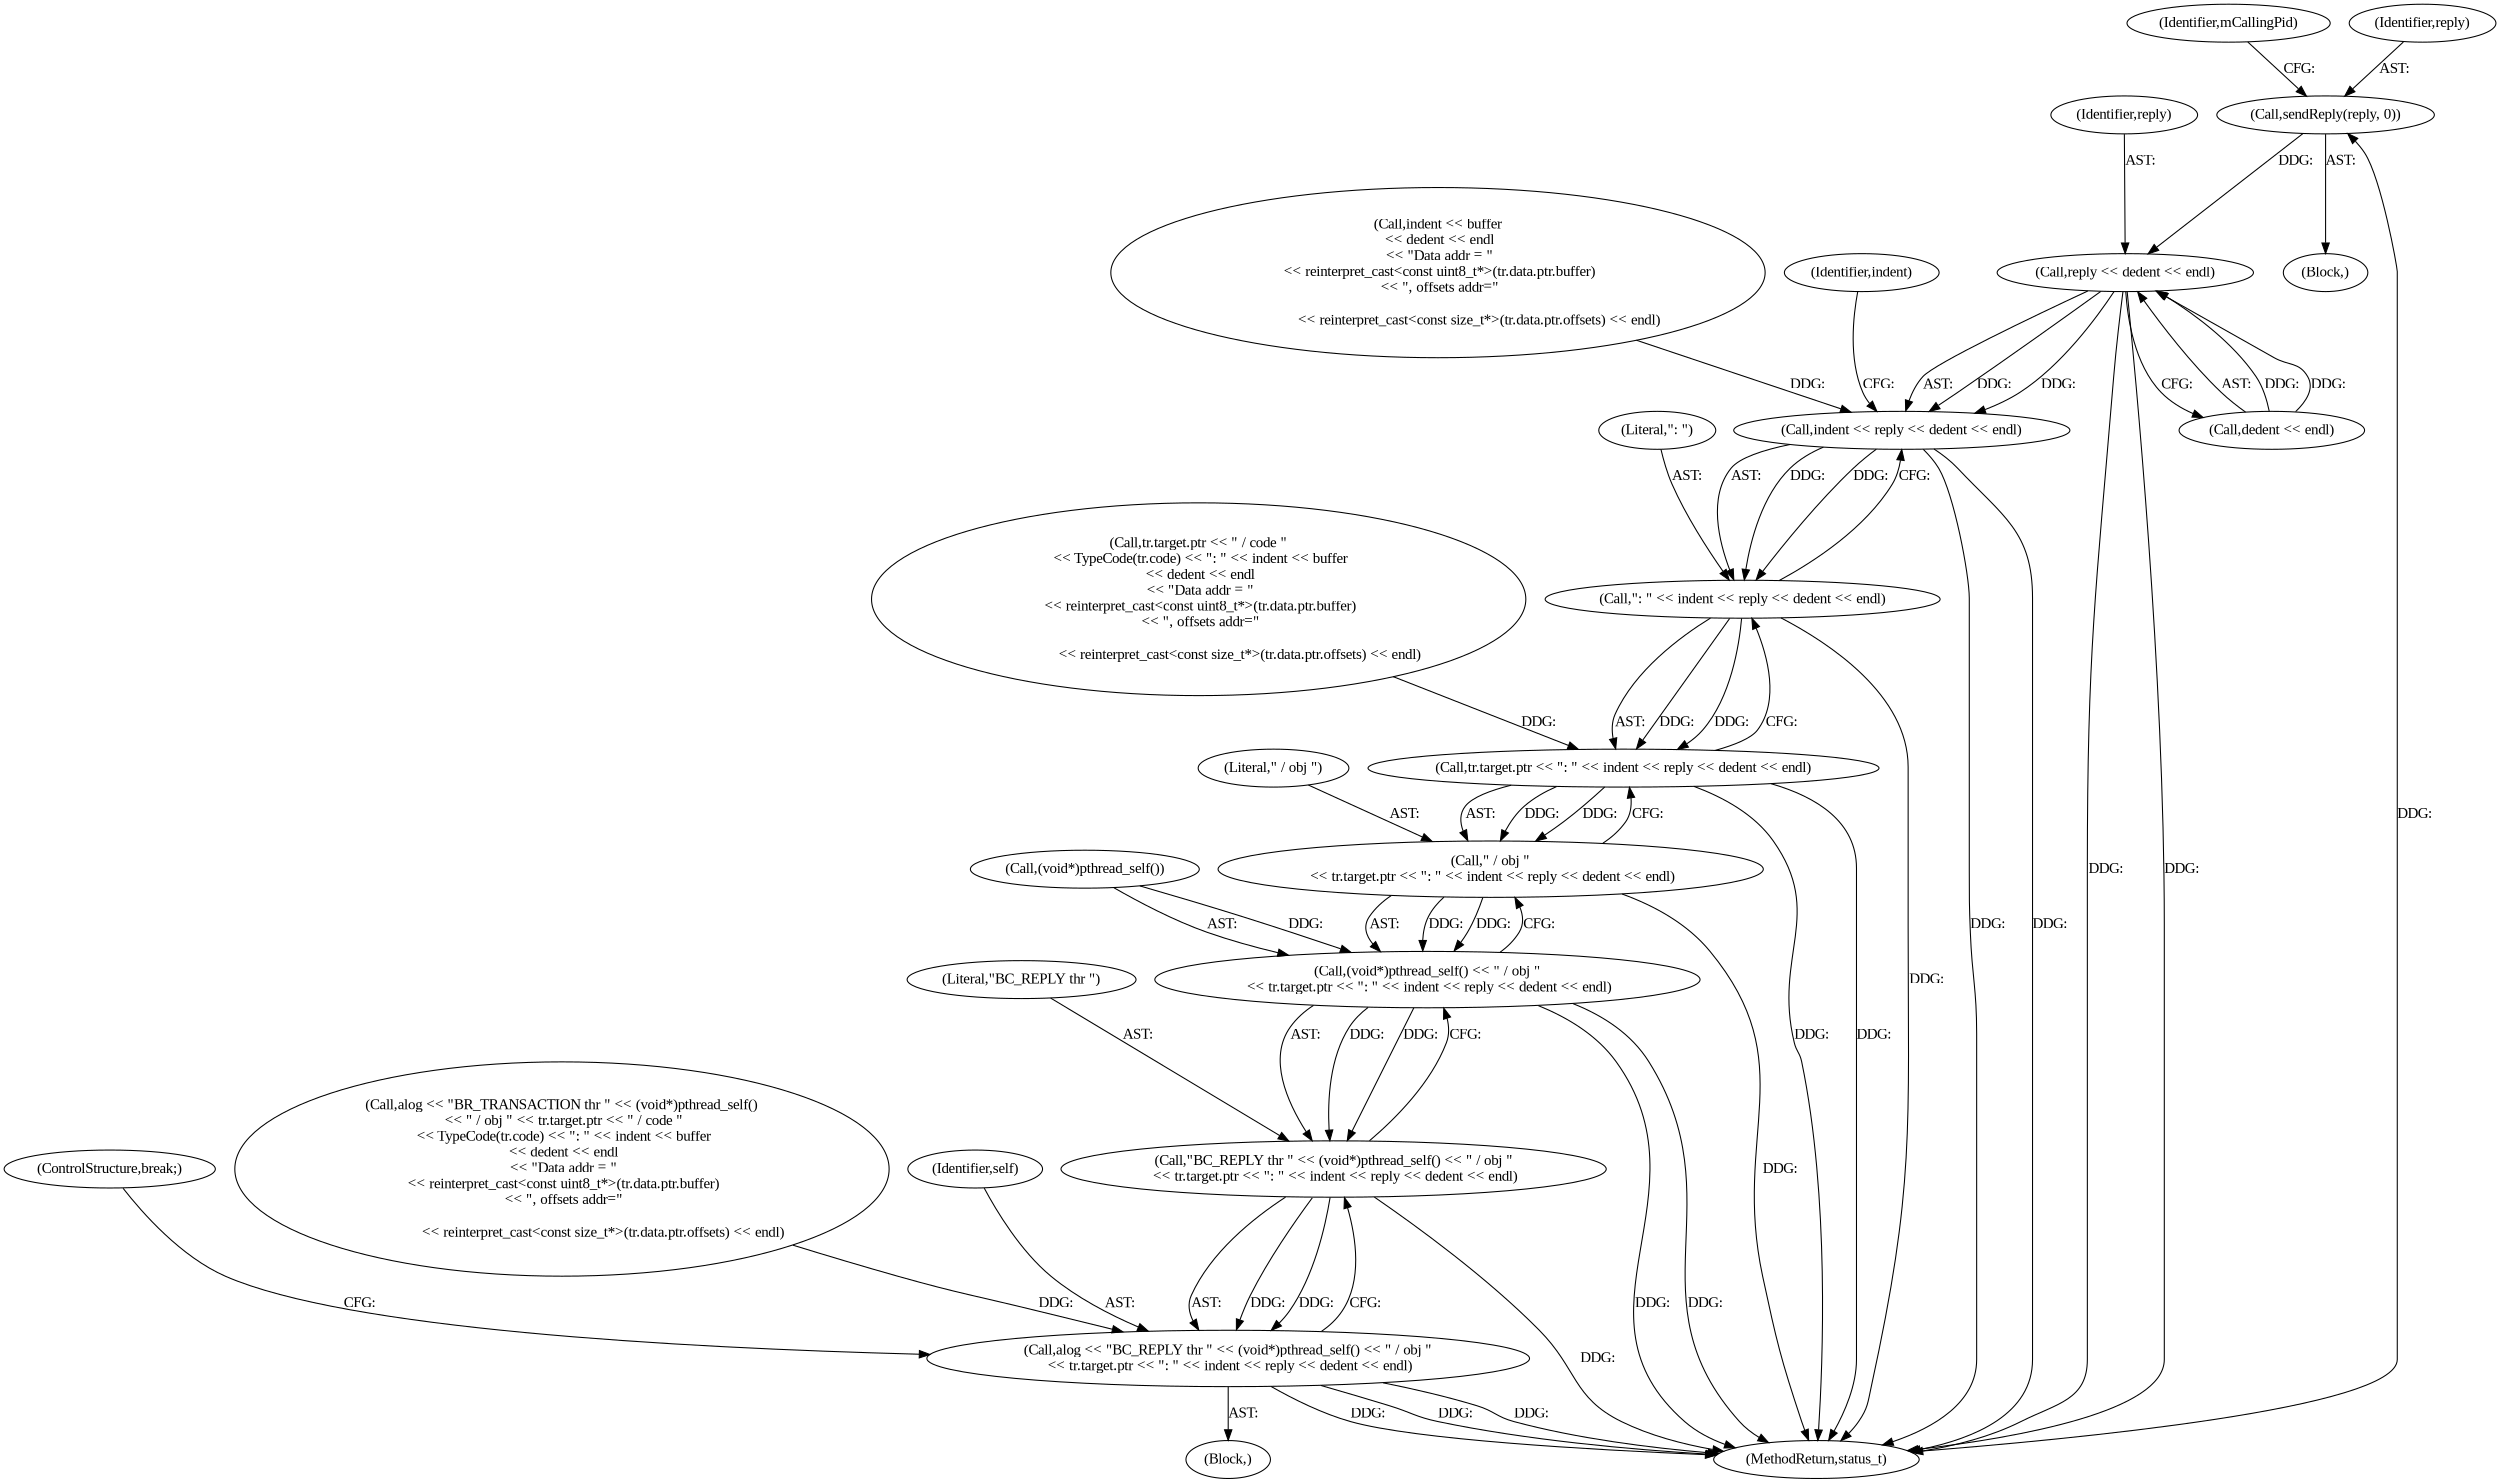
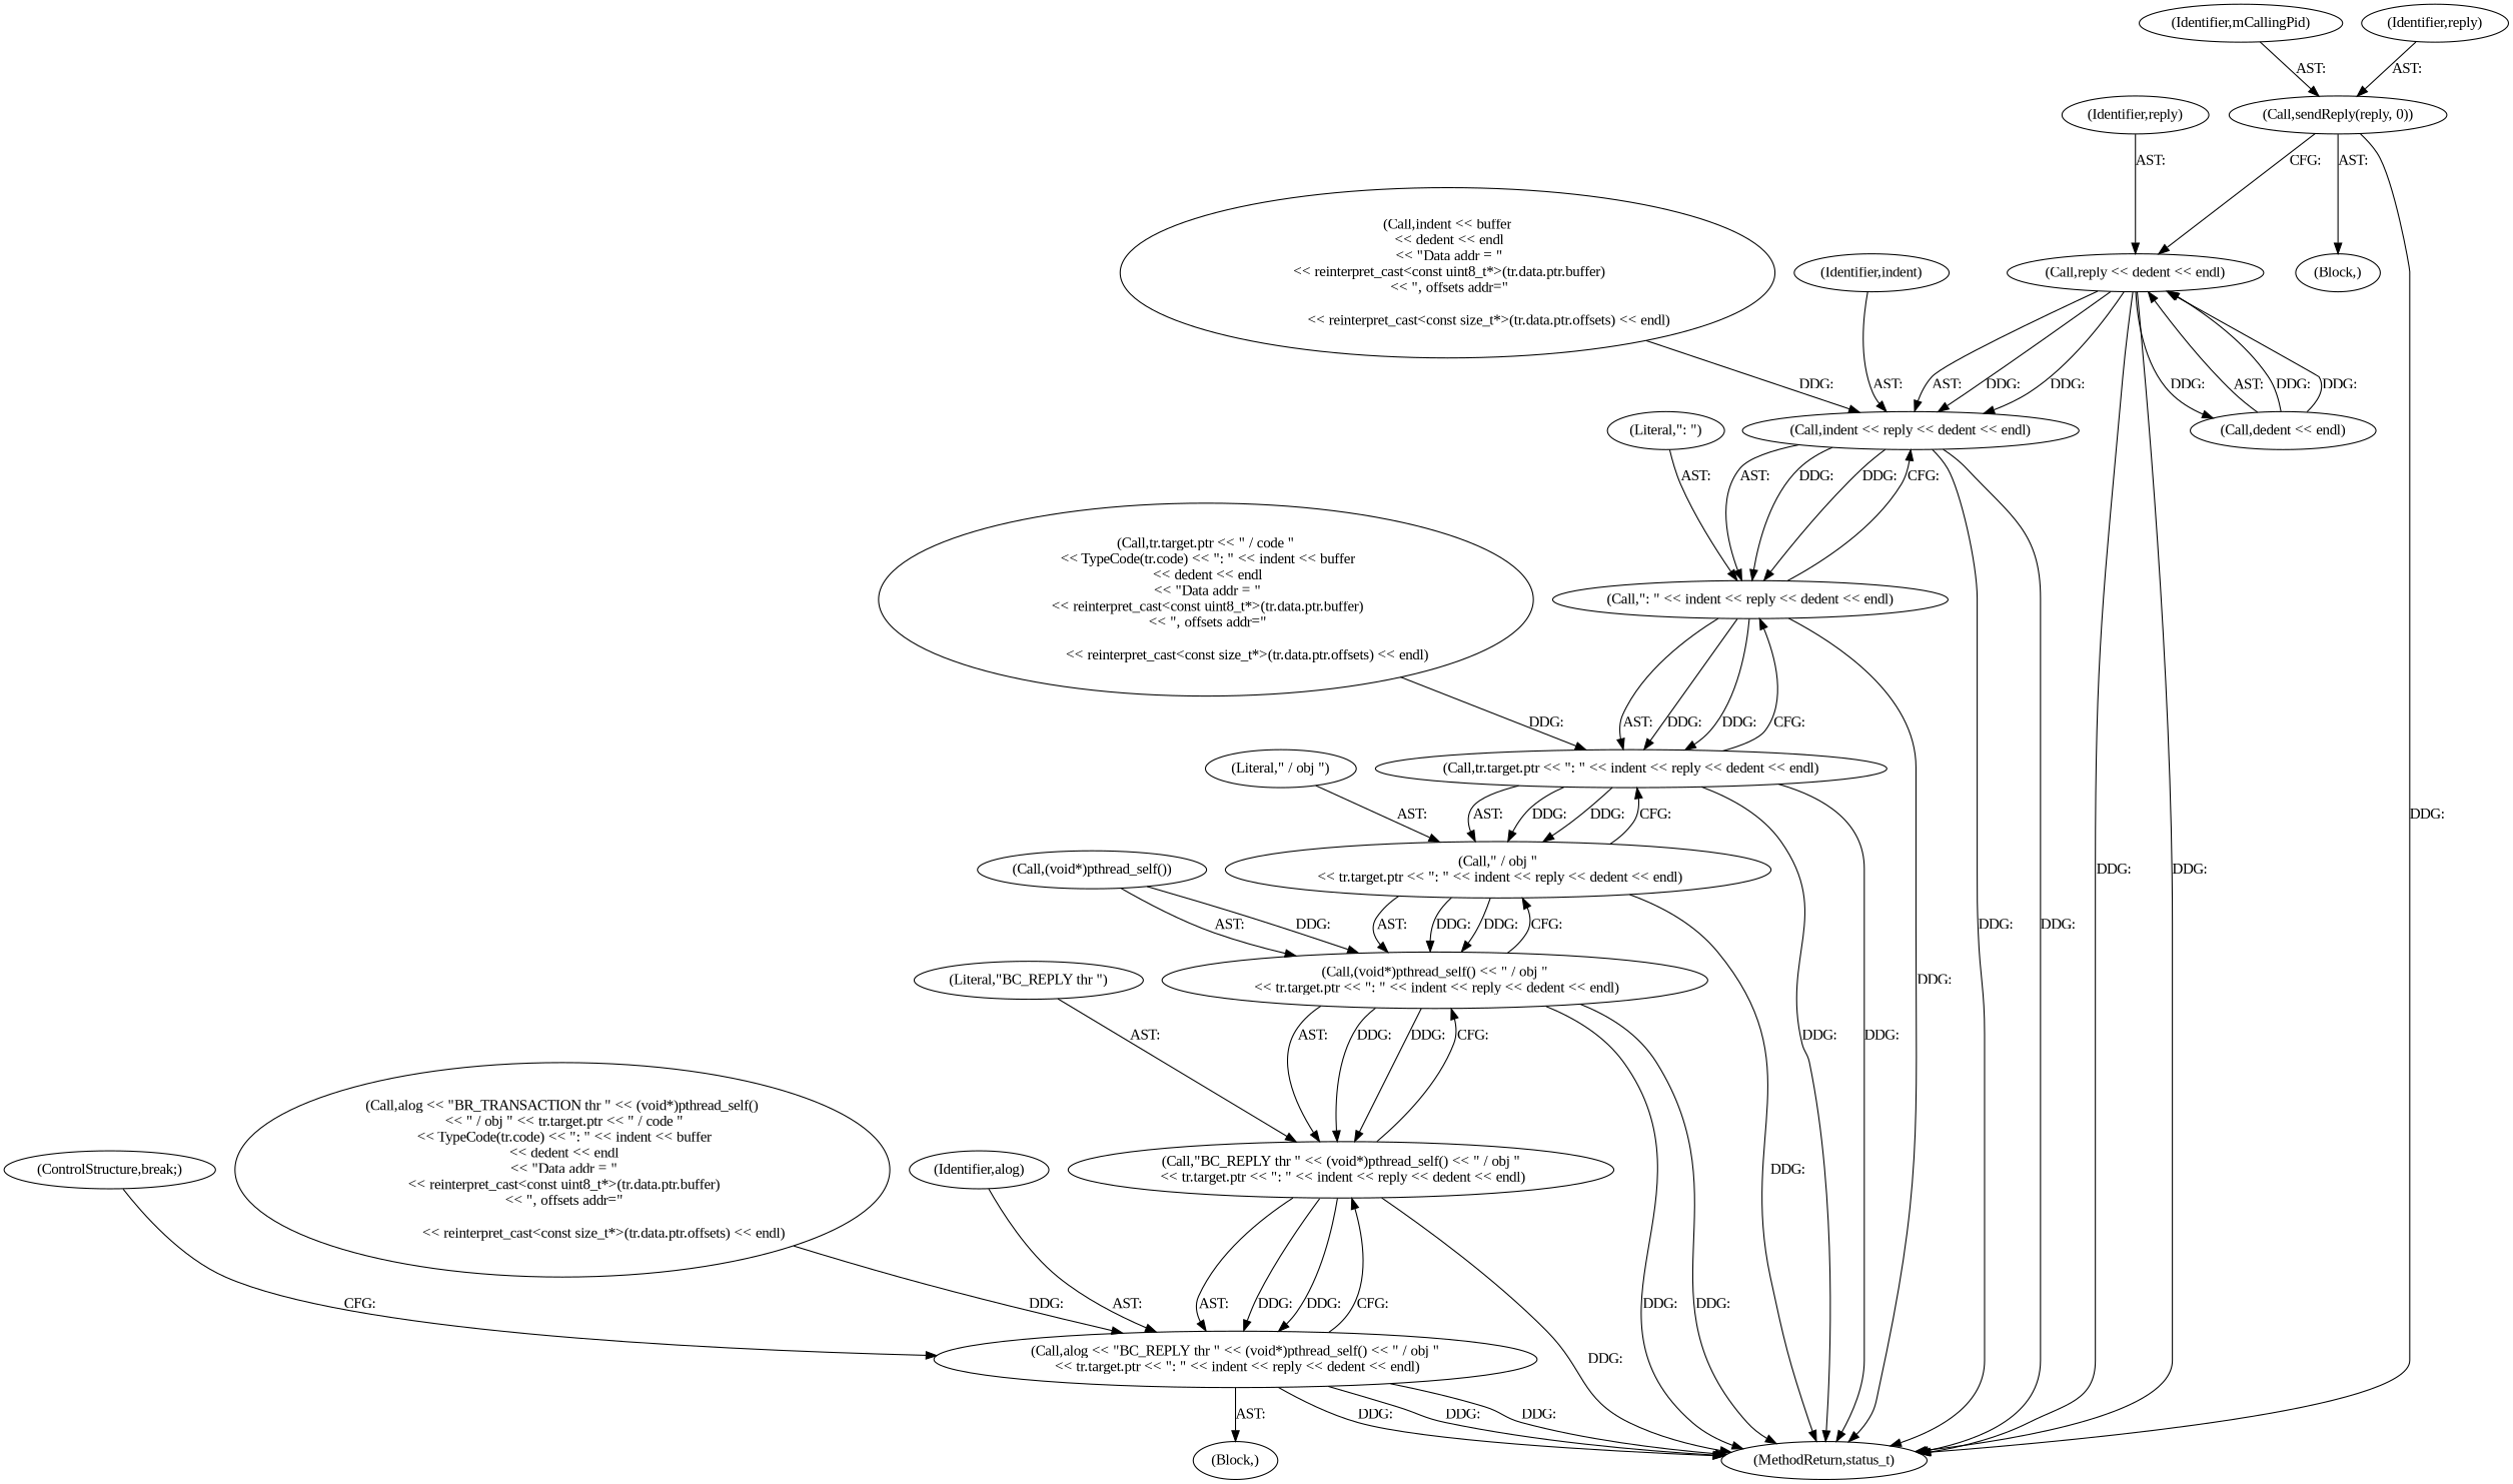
  digraph {
    fontname="Liberation Serif"
    node [fontname="Liberation Serif"]
    edge [fontname="Liberation Serif"]
    n1 [label="(Call,sendReply(reply, 0))"]
    n2 [label="(Call,reply << dedent << endl)"]
    n3 [label="(Block,)"]
    n4 [label="(MethodReturn,status_t)"]
    n5 [label="(Call,indent << reply << dedent << endl)"]
    n6 [label="(Call,dedent << endl)"]
    n7 [label="(Call,\": \" << indent << reply << dedent << endl)"]
    n8 [label="(Call,tr.target.ptr << \": \" << indent << reply << dedent << endl)"]
    n9 [label="(Call,\" / obj \"\n << tr.target.ptr << \": \" << indent << reply << dedent << endl)"]
    n10 [label="(Call,(void*)pthread_self() << \" / obj \"\n << tr.target.ptr << \": \" << indent << reply << dedent << endl)"]
    n11 [label="(Call,\"BC_REPLY thr \" << (void*)pthread_self() << \" / obj \"\n << tr.target.ptr << \": \" << indent << reply << dedent << endl)"]
    n12 [label="(Call,alog << \"BC_REPLY thr \" << (void*)pthread_self() << \" / obj \"\n << tr.target.ptr << \": \" << indent << reply << dedent << endl)"]
    n13 [label="(Block,)"]
    n14 [label="(ControlStructure,break;)"]
    n15 [label="(Literal,\"BC_REPLY thr \")"]
    n16 [label="(Call,indent << buffer\n << dedent << endl\n << \"Data addr = \"\n << reinterpret_cast<const uint8_t*>(tr.data.ptr.buffer)\n << \", offsets addr=\"\n\n                     << reinterpret_cast<const size_t*>(tr.data.ptr.offsets) << endl)"]
    n17 [label="(Literal,\" / obj \")"]
    n18 [label="(Identifier,mCallingPid)"]
    n19 [label="(Identifier,reply)"]
    n20 [label="(Identifier,indent)"]
    n21 [label="(Identifier,reply)"]
    n22 [label="(Call,tr.target.ptr << \" / code \"\n << TypeCode(tr.code) << \": \" << indent << buffer\n << dedent << endl\n << \"Data addr = \"\n << reinterpret_cast<const uint8_t*>(tr.data.ptr.buffer)\n << \", offsets addr=\"\n\n                     << reinterpret_cast<const size_t*>(tr.data.ptr.offsets) << endl)"]
    n23 [label="(Call,(void*)pthread_self())"]
    n24 [label="(Call,alog << \"BR_TRANSACTION thr \" << (void*)pthread_self()\n << \" / obj \" << tr.target.ptr << \" / code \"\n << TypeCode(tr.code) << \": \" << indent << buffer\n << dedent << endl\n << \"Data addr = \"\n << reinterpret_cast<const uint8_t*>(tr.data.ptr.buffer)\n << \", offsets addr=\"\n\n                     << reinterpret_cast<const size_t*>(tr.data.ptr.offsets) << endl)"]
    n25 [label="(Literal,\": \")"]
-   n26 [label="(Identifier,self)"]
-   n1 -> n2 [label="DDG: "]
+   n26 [label="(Identifier,alog)"]
+   n1 -> n2 [label="CFG: "]
    n1 -> n3 [label="AST: "]
-   n4 -> n1 [label="DDG: "]
+   n1 -> n4 [label="DDG: "]
    n2 -> n4 [label="DDG: "]
    n2 -> n4 [label="DDG: "]
    n2 -> n5 [label="AST: "]
    n2 -> n5 [label="DDG: "]
    n2 -> n5 [label="DDG: "]
-   n2 -> n6 [label="CFG: "]
+   n2 -> n6 [label="DDG: "]
    n5 -> n4 [label="DDG: "]
    n5 -> n4 [label="DDG: "]
    n5 -> n7 [label="AST: "]
    n5 -> n7 [label="DDG: "]
    n5 -> n7 [label="DDG: "]
    n6 -> n2 [label="AST: "]
    n6 -> n2 [label="DDG: "]
    n6 -> n2 [label="DDG: "]
    n7 -> n4 [label="DDG: "]
    n7 -> n5 [label="CFG: "]
    n7 -> n8 [label="AST: "]
    n7 -> n8 [label="DDG: "]
    n7 -> n8 [label="DDG: "]
    n8 -> n4 [label="DDG: "]
    n8 -> n4 [label="DDG: "]
    n8 -> n7 [label="CFG: "]
    n8 -> n9 [label="AST: "]
    n8 -> n9 [label="DDG: "]
    n8 -> n9 [label="DDG: "]
    n9 -> n4 [label="DDG: "]
    n9 -> n8 [label="CFG: "]
    n9 -> n10 [label="AST: "]
    n9 -> n10 [label="DDG: "]
    n9 -> n10 [label="DDG: "]
    n10 -> n4 [label="DDG: "]
    n10 -> n4 [label="DDG: "]
    n10 -> n9 [label="CFG: "]
    n10 -> n11 [label="AST: "]
    n10 -> n11 [label="DDG: "]
    n10 -> n11 [label="DDG: "]
    n11 -> n4 [label="DDG: "]
    n11 -> n10 [label="CFG: "]
    n11 -> n12 [label="AST: "]
    n11 -> n12 [label="DDG: "]
    n11 -> n12 [label="DDG: "]
    n12 -> n4 [label="DDG: "]
    n12 -> n4 [label="DDG: "]
    n12 -> n4 [label="DDG: "]
    n12 -> n11 [label="CFG: "]
    n12 -> n13 [label="AST: "]
    n14 -> n12 [label="CFG: "]
    n15 -> n11 [label="AST: "]
    n16 -> n5 [label="DDG: "]
    n17 -> n9 [label="AST: "]
-   n18 -> n1 [label="CFG: "]
+   n18 -> n1 [label="AST: "]
    n19 -> n2 [label="AST: "]
-   n20 -> n5 [label="CFG: "]
+   n20 -> n5 [label="AST: "]
    n21 -> n1 [label="AST: "]
    n22 -> n8 [label="DDG: "]
    n23 -> n10 [label="AST: "]
    n23 -> n10 [label="DDG: "]
    n24 -> n12 [label="DDG: "]
    n25 -> n7 [label="AST: "]
    n26 -> n12 [label="AST: "]
  }
